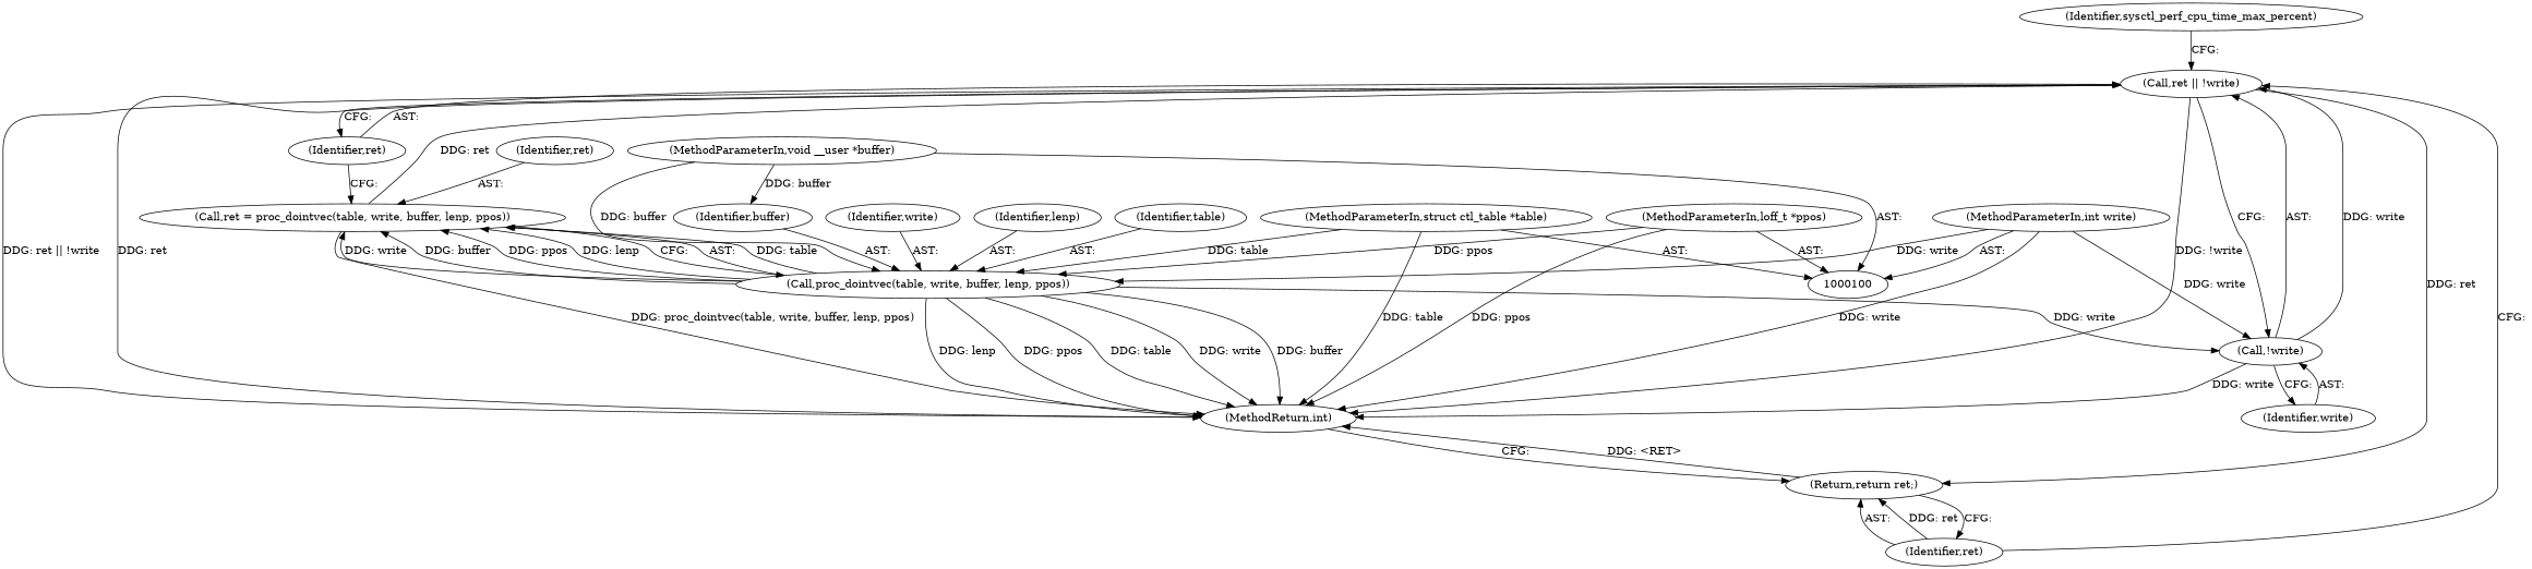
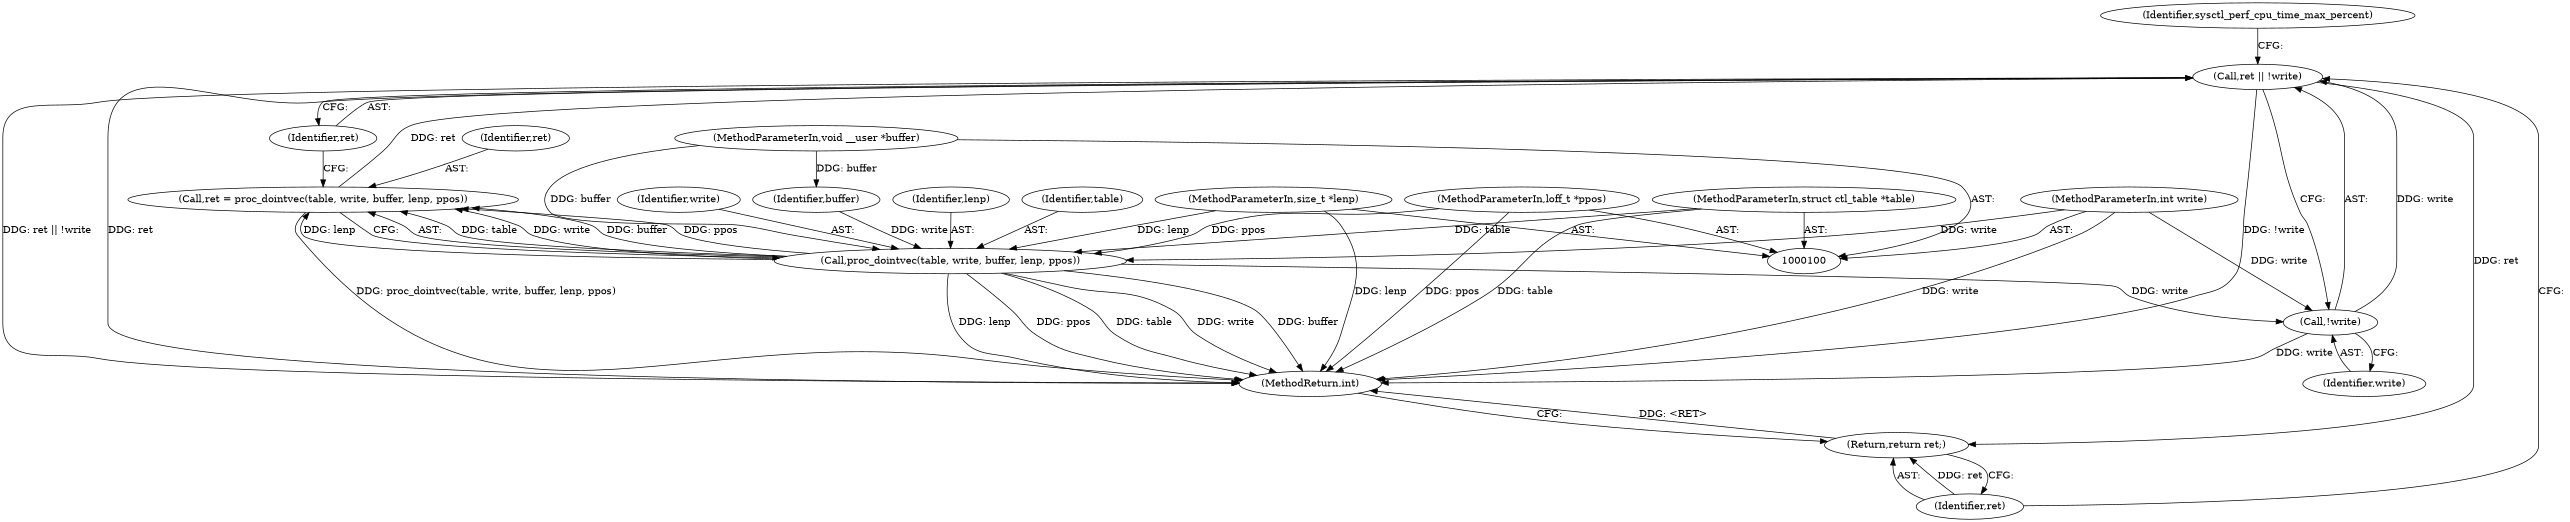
  digraph {
    fontname="DejaVu Serif"
    node [fontname="DejaVu Serif"]
    edge [fontname="DejaVu Serif"]
    n1 [label="(Call,ret || !write)"]
    n2 [label="(Call,!write)"]
    n3 [label="(Return,return ret;)"]
    n4 [label="(MethodReturn,int)"]
    n5 [label="(Identifier,ret)"]
    n6 [label="(Identifier,write)"]
    n7 [label="(Identifier,ret)"]
    n8 [label="(Call,ret = proc_dointvec(table, write, buffer, lenp, ppos))"]
    n9 [label="(Call,proc_dointvec(table, write, buffer, lenp, ppos))"]
    n10 [label="(MethodParameterIn,struct ctl_table *table)"]
    1000100
    n12 [label="(MethodParameterIn,int write)"]
    n13 [label="(MethodParameterIn,void __user *buffer)"]
    n14 [label="(Identifier,buffer)"]
+   n15 [label="(MethodParameterIn,size_t *lenp)"]
    n16 [label="(MethodParameterIn,loff_t *ppos)"]
    n17 [label="(Identifier,write)"]
    n18 [label="(Identifier,lenp)"]
    n19 [label="(Identifier,sysctl_perf_cpu_time_max_percent)"]
    n20 [label="(Identifier,ret)"]
    n21 [label="(Identifier,table)"]
    n1 -> n2 [label="CFG: "]
    n1 -> n3 [label="DDG: ret"]
    n1 -> n4 [label="DDG: ret || !write"]
    n1 -> n4 [label="DDG: ret"]
    n1 -> n4 [label="DDG: !write"]
    n1 -> n5 [label="CFG: "]
    n2 -> n1 [label="AST: "]
    n2 -> n1 [label="DDG: write"]
    n2 -> n4 [label="DDG: write"]
    n2 -> n6 [label="CFG: "]
    n3 -> n4 [label="DDG: <RET>"]
    n3 -> n7 [label="CFG: "]
    n4 -> n3 [label="CFG: "]
    n5 -> n1 [label="AST: "]
    n5 -> n8 [label="CFG: "]
    n6 -> n2 [label="AST: "]
    n7 -> n1 [label="CFG: "]
    n7 -> n3 [label="AST: "]
    n7 -> n3 [label="DDG: ret"]
    n8 -> n1 [label="DDG: ret"]
    n8 -> n4 [label="DDG: proc_dointvec(table, write, buffer, lenp, ppos)"]
    n8 -> n9 [label="CFG: "]
    n9 -> n2 [label="DDG: write"]
    n9 -> n4 [label="DDG: lenp"]
    n9 -> n4 [label="DDG: ppos"]
    n9 -> n4 [label="DDG: table"]
    n9 -> n4 [label="DDG: write"]
    n9 -> n4 [label="DDG: buffer"]
    n9 -> n8 [label="AST: "]
    n9 -> n8 [label="DDG: table"]
    n9 -> n8 [label="DDG: write"]
    n9 -> n8 [label="DDG: buffer"]
    n9 -> n8 [label="DDG: ppos"]
    n9 -> n8 [label="DDG: lenp"]
    n10 -> n4 [label="DDG: table"]
    n10 -> n9 [label="DDG: table"]
    n10 -> 1000100 [label="AST: "]
    n12 -> n2 [label="DDG: write"]
    n12 -> n4 [label="DDG: write"]
    n12 -> n9 [label="DDG: write"]
    n12 -> 1000100 [label="AST: "]
    n13 -> n9 [label="DDG: buffer"]
    n13 -> 1000100 [label="AST: "]
    n13 -> n14 [label="DDG: buffer"]
-   n14 -> n9 [label="AST: "]
+   n14 -> n9 [label="DDG: write"]
+   n15 -> n4 [label="DDG: lenp"]
+   n15 -> n9 [label="DDG: lenp"]
+   n15 -> 1000100 [label="AST: "]
    n16 -> n4 [label="DDG: ppos"]
    n16 -> n9 [label="DDG: ppos"]
    n16 -> 1000100 [label="AST: "]
    n17 -> n9 [label="AST: "]
    n18 -> n9 [label="AST: "]
    n19 -> n1 [label="CFG: "]
    n20 -> n8 [label="AST: "]
    n21 -> n9 [label="AST: "]
  }
